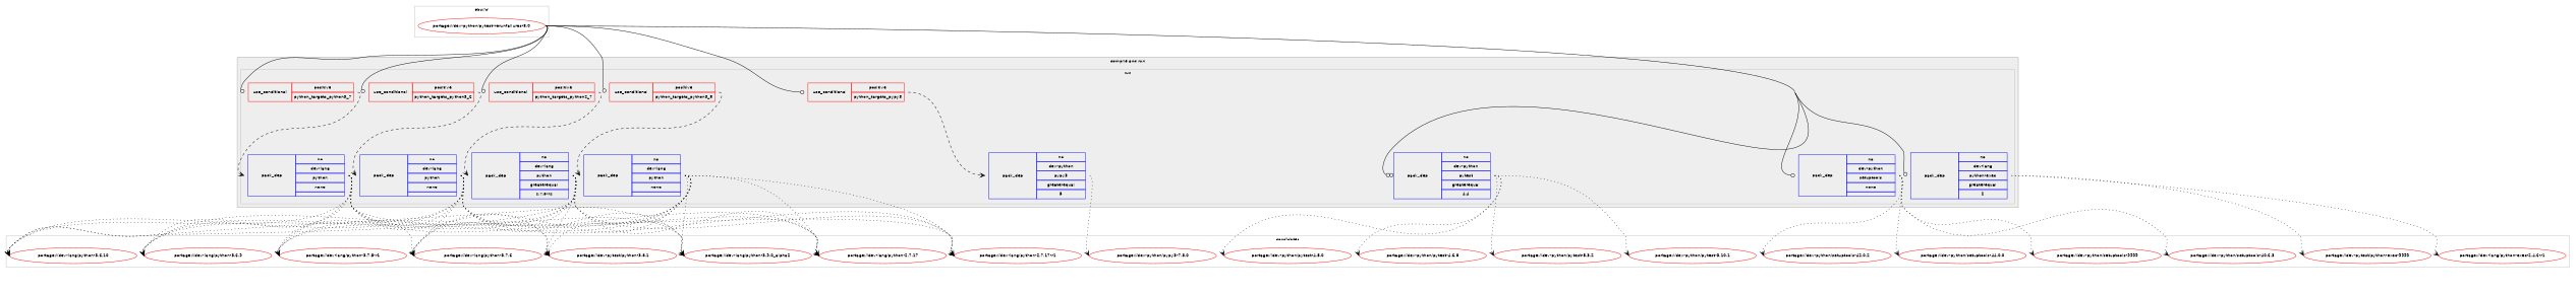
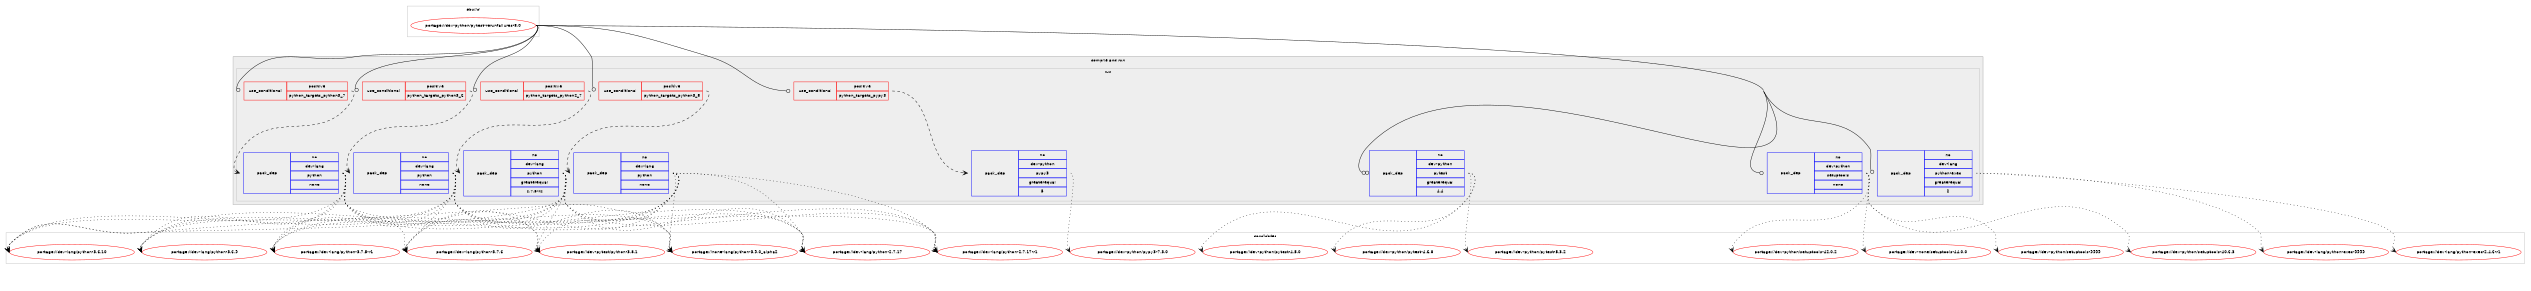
  digraph {
    compound=true
    concentrate=true
    fontname=Helvetica
    fontsize=10
    newrank=true
    rankdir=TB
    ranksep=1.5
    node [color=red fontname=Helvetica fontsize=10]
    edge [arrowhead=vee headport=w style=dotted tailport=e weight=100]
    n1 [label="portage://dev-python/pytest-rerunfailures-8.0" width=4]
    n2 [color=blue label=<<TABLE BORDER="0" CELLBORDER="1" CELLSPACING="0" CELLPADDING="4" WIDTH="220"><TR><TD ROWSPAN="6" CELLPADDING="30">pack_dep</TD></TR><TR><TD WIDTH="110">no</TD></TR><TR><TD>dev-python</TD></TR><TR><TD>pypy3</TD></TR><TR><TD>greaterequal</TD></TR><TR><TD>5</TD></TR></TABLE>> shape=none]
    n3 [label=<<TABLE BORDER="0" CELLBORDER="1" CELLSPACING="0" CELLPADDING="4"><TR><TD ROWSPAN="3" CELLPADDING="10">use_conditional</TD></TR><TR><TD>positive</TD></TR><TR><TD>python_targets_pypy3</TD></TR></TABLE>> shape=none]
    n4 [color=blue label=<<TABLE BORDER="0" CELLBORDER="1" CELLSPACING="0" CELLPADDING="4" WIDTH="220"><TR><TD ROWSPAN="6" CELLPADDING="30">pack_dep</TD></TR><TR><TD WIDTH="110">no</TD></TR><TR><TD>dev-lang</TD></TR><TR><TD>python</TD></TR><TR><TD>greaterequal</TD></TR><TR><TD>2.7.5-r2</TD></TR></TABLE>> shape=none]
    n5 [label=<<TABLE BORDER="0" CELLBORDER="1" CELLSPACING="0" CELLPADDING="4"><TR><TD ROWSPAN="3" CELLPADDING="10">use_conditional</TD></TR><TR><TD>positive</TD></TR><TR><TD>python_targets_python2_7</TD></TR></TABLE>> shape=none]
    n6 [color=blue label=<<TABLE BORDER="0" CELLBORDER="1" CELLSPACING="0" CELLPADDING="4" WIDTH="220"><TR><TD ROWSPAN="6" CELLPADDING="30">pack_dep</TD></TR><TR><TD WIDTH="110">no</TD></TR><TR><TD>dev-lang</TD></TR><TR><TD>python</TD></TR><TR><TD>none</TD></TR><TR><TD></TD></TR></TABLE>> shape=none]
    n7 [label=<<TABLE BORDER="0" CELLBORDER="1" CELLSPACING="0" CELLPADDING="4"><TR><TD ROWSPAN="3" CELLPADDING="10">use_conditional</TD></TR><TR><TD>positive</TD></TR><TR><TD>python_targets_python3_6</TD></TR></TABLE>> shape=none]
    n8 [color=blue label=<<TABLE BORDER="0" CELLBORDER="1" CELLSPACING="0" CELLPADDING="4" WIDTH="220"><TR><TD ROWSPAN="6" CELLPADDING="30">pack_dep</TD></TR><TR><TD WIDTH="110">no</TD></TR><TR><TD>dev-lang</TD></TR><TR><TD>python</TD></TR><TR><TD>none</TD></TR><TR><TD></TD></TR></TABLE>> shape=none]
    n9 [label=<<TABLE BORDER="0" CELLBORDER="1" CELLSPACING="0" CELLPADDING="4"><TR><TD ROWSPAN="3" CELLPADDING="10">use_conditional</TD></TR><TR><TD>positive</TD></TR><TR><TD>python_targets_python3_7</TD></TR></TABLE>> shape=none]
    n10 [color=blue label=<<TABLE BORDER="0" CELLBORDER="1" CELLSPACING="0" CELLPADDING="4" WIDTH="220"><TR><TD ROWSPAN="6" CELLPADDING="30">pack_dep</TD></TR><TR><TD WIDTH="110">no</TD></TR><TR><TD>dev-lang</TD></TR><TR><TD>python</TD></TR><TR><TD>none</TD></TR><TR><TD></TD></TR></TABLE>> shape=none]
    n11 [label=<<TABLE BORDER="0" CELLBORDER="1" CELLSPACING="0" CELLPADDING="4"><TR><TD ROWSPAN="3" CELLPADDING="10">use_conditional</TD></TR><TR><TD>positive</TD></TR><TR><TD>python_targets_python3_8</TD></TR></TABLE>> shape=none]
    n12 [color=blue label=<<TABLE BORDER="0" CELLBORDER="1" CELLSPACING="0" CELLPADDING="4" WIDTH="220"><TR><TD ROWSPAN="6" CELLPADDING="30">pack_dep</TD></TR><TR><TD WIDTH="110">no</TD></TR><TR><TD>dev-lang</TD></TR><TR><TD>python-exec</TD></TR><TR><TD>greaterequal</TD></TR><TR><TD>2</TD></TR></TABLE>> shape=none]
    n13 [color=blue label=<<TABLE BORDER="0" CELLBORDER="1" CELLSPACING="0" CELLPADDING="4" WIDTH="220"><TR><TD ROWSPAN="6" CELLPADDING="30">pack_dep</TD></TR><TR><TD WIDTH="110">no</TD></TR><TR><TD>dev-python</TD></TR><TR><TD>pytest</TD></TR><TR><TD>greaterequal</TD></TR><TR><TD>4.4</TD></TR></TABLE>> shape=none]
    n14 [color=blue label=<<TABLE BORDER="0" CELLBORDER="1" CELLSPACING="0" CELLPADDING="4" WIDTH="220"><TR><TD ROWSPAN="6" CELLPADDING="30">pack_dep</TD></TR><TR><TD WIDTH="110">no</TD></TR><TR><TD>dev-python</TD></TR><TR><TD>setuptools</TD></TR><TR><TD>none</TD></TR><TR><TD></TD></TR></TABLE>> shape=none]
    n15 [label="portage://dev-python/pypy3-7.3.0" width=4]
-   n16 [label="portage://dev-lang/python-3.9.0_alpha2" width=4]
+   n16 [label="portage://none-lang/python-3.9.0_alpha2" width=4]
    n17 [label="portage://dev-pytest/python-3.8.1" width=4]
    n18 [label="portage://dev-lang/python-3.7.6" width=4]
    n19 [label="portage://dev-lang/python-3.7.5-r1" width=4]
    n20 [label="portage://dev-lang/python-3.6.9" width=4]
    n21 [label="portage://dev-lang/python-3.6.10" width=4]
    n22 [label="portage://dev-lang/python-2.7.17-r1" width=4]
    n23 [label="portage://dev-lang/python-2.7.17" width=4]
-   n24 [label="portage://dev-pytest/python-exec-9999" width=4]
+   n24 [label="portage://dev-lang/python-exec-9999" width=4]
    n25 [label="portage://dev-lang/python-exec-2.4.6-r1" width=4]
    n26 [label="portage://dev-python/pytest-5.3.2" width=4]
    n27 [label="portage://dev-python/pytest-4.6.8" width=4]
    n28 [label="portage://dev-python/pytest-4.5.0" width=4]
-   n29 [label="portage://dev-python/pytest-3.10.1" width=4]
    n30 [label="portage://dev-python/setuptools-9999" width=4]
-   n31 [label="portage://dev-python/setuptools-44.0.0" width=4]
+   n31 [label="portage://dev-none/setuptools-44.0.0" width=4]
    n32 [label="portage://dev-python/setuptools-42.0.2" width=4]
    n33 [label="portage://dev-python/setuptools-40.6.3" width=4]
    subgraph cluster_1 {
      color=gray
      label=<<i>ebuild</i>>
      rank=same
      n1
    }
    subgraph cluster_2 {
      color=gray
      label=<<i>dependencies</i>>
      subgraph cluster_3 {
        color=gray
        fillcolor="#eeeeee"
        label=<<i>compile</i>>
        style=filled
      }
      subgraph cluster_4 {
        color=gray
        fillcolor="#eeeeee"
        label=<<i>compile and run</i>>
        style=filled
      }
      subgraph cluster_5 {
        color=gray
        fillcolor="#eeeeee"
        label=<<i>run</i>>
        style=filled
        subgraph sub_6 {
          color=gray
          fillcolor="#eeeeee"
          label=<<i>run</i>>
          style=filled
          n3
          subgraph sub_7 {
            color=gray
            fillcolor="#eeeeee"
            label=<<i>run</i>>
            style=filled
            n2
          }
        }
        subgraph sub_8 {
          color=gray
          fillcolor="#eeeeee"
          label=<<i>run</i>>
          style=filled
          n5
          subgraph sub_9 {
            color=gray
            fillcolor="#eeeeee"
            label=<<i>run</i>>
            style=filled
            n4
          }
        }
        subgraph sub_10 {
          color=gray
          fillcolor="#eeeeee"
          label=<<i>run</i>>
          style=filled
          n7
          subgraph sub_11 {
            color=gray
            fillcolor="#eeeeee"
            label=<<i>run</i>>
            style=filled
            n6
          }
        }
        subgraph sub_12 {
          color=gray
          fillcolor="#eeeeee"
          label=<<i>run</i>>
          style=filled
          n9
          subgraph sub_13 {
            color=gray
            fillcolor="#eeeeee"
            label=<<i>run</i>>
            style=filled
            n8
          }
        }
        subgraph sub_14 {
          color=gray
          fillcolor="#eeeeee"
          label=<<i>run</i>>
          style=filled
          n11
          subgraph sub_15 {
            color=gray
            fillcolor="#eeeeee"
            label=<<i>run</i>>
            style=filled
            n10
          }
        }
        subgraph sub_16 {
          color=gray
          fillcolor="#eeeeee"
          label=<<i>run</i>>
          style=filled
          n12
        }
        subgraph sub_17 {
          color=gray
          fillcolor="#eeeeee"
          label=<<i>run</i>>
          style=filled
          n13
        }
        subgraph sub_18 {
          color=gray
          fillcolor="#eeeeee"
          label=<<i>run</i>>
          style=filled
          n14
        }
      }
    }
    subgraph cluster_19 {
      color=gray
      label=<<i>candidates</i>>
      rank=same
      subgraph sub_20 {
        color=black
        label=<<i>candidates</i>>
        nodesep=1
        rank=same
        n15
      }
      subgraph sub_21 {
        color=black
        label=<<i>candidates</i>>
        nodesep=1
        rank=same
        n16
        n17
        n18
        n19
        n20
        n21
        n22
        n23
      }
      subgraph sub_22 {
        color=black
        label=<<i>candidates</i>>
        nodesep=1
        rank=same
        n16
        n17
        n18
        n19
        n20
        n21
        n22
        n23
      }
      subgraph sub_23 {
        color=black
        label=<<i>candidates</i>>
        nodesep=1
        rank=same
        n16
        n17
        n18
        n19
        n20
        n21
        n22
        n23
      }
      subgraph sub_24 {
        color=black
        label=<<i>candidates</i>>
        nodesep=1
        rank=same
        n16
        n17
        n18
        n19
        n20
        n21
        n22
        n23
      }
      subgraph sub_25 {
        color=black
        label=<<i>candidates</i>>
        nodesep=1
        rank=same
        n24
        n25
      }
      subgraph sub_26 {
        color=black
        label=<<i>candidates</i>>
        nodesep=1
        rank=same
        n26
        n27
        n28
-       n29
      }
      subgraph sub_27 {
        color=black
        label=<<i>candidates</i>>
        nodesep=1
        rank=same
        n30
        n31
        n32
        n33
      }
    }
    n1 -> n3 [arrowhead=odot style=solid weight=20]
    n1 -> n5 [arrowhead=odot style=solid weight=20]
    n1 -> n7 [arrowhead=odot style=solid weight=20]
    n1 -> n9 [arrowhead=odot style=solid weight=20]
    n1 -> n11 [arrowhead=odot style=solid weight=20]
    n1 -> n12 [arrowhead=odot style=solid weight=20]
    n1 -> n13 [arrowhead=odot style=solid weight=20]
    n1 -> n14 [arrowhead=odot style=solid weight=20]
    n2 -> n15
    n3 -> n2 [style=dashed weight=20]
    n4 -> n16
    n4 -> n17
    n4 -> n18
    n4 -> n19
    n4 -> n20
    n4 -> n21
    n4 -> n22
    n4 -> n23
    n5 -> n4 [style=dashed weight=20]
    n6 -> n16
    n6 -> n17
    n6 -> n18
    n6 -> n19
    n6 -> n20
    n6 -> n21
    n6 -> n22
    n6 -> n23
    n7 -> n6 [style=dashed weight=20]
    n8 -> n16
    n8 -> n17
    n8 -> n18
    n8 -> n19
    n8 -> n20
    n8 -> n21
    n8 -> n22
    n8 -> n23
    n9 -> n8 [style=dashed weight=20]
    n10 -> n16
    n10 -> n17
    n10 -> n18
    n10 -> n19
    n10 -> n20
    n10 -> n21
    n10 -> n22
    n10 -> n23
    n11 -> n10 [style=dashed weight=20]
    n12 -> n24
    n12 -> n25
    n13 -> n26
    n13 -> n27
    n13 -> n28
-   n13 -> n29
    n14 -> n30
    n14 -> n31
    n14 -> n32
    n14 -> n33
  }
